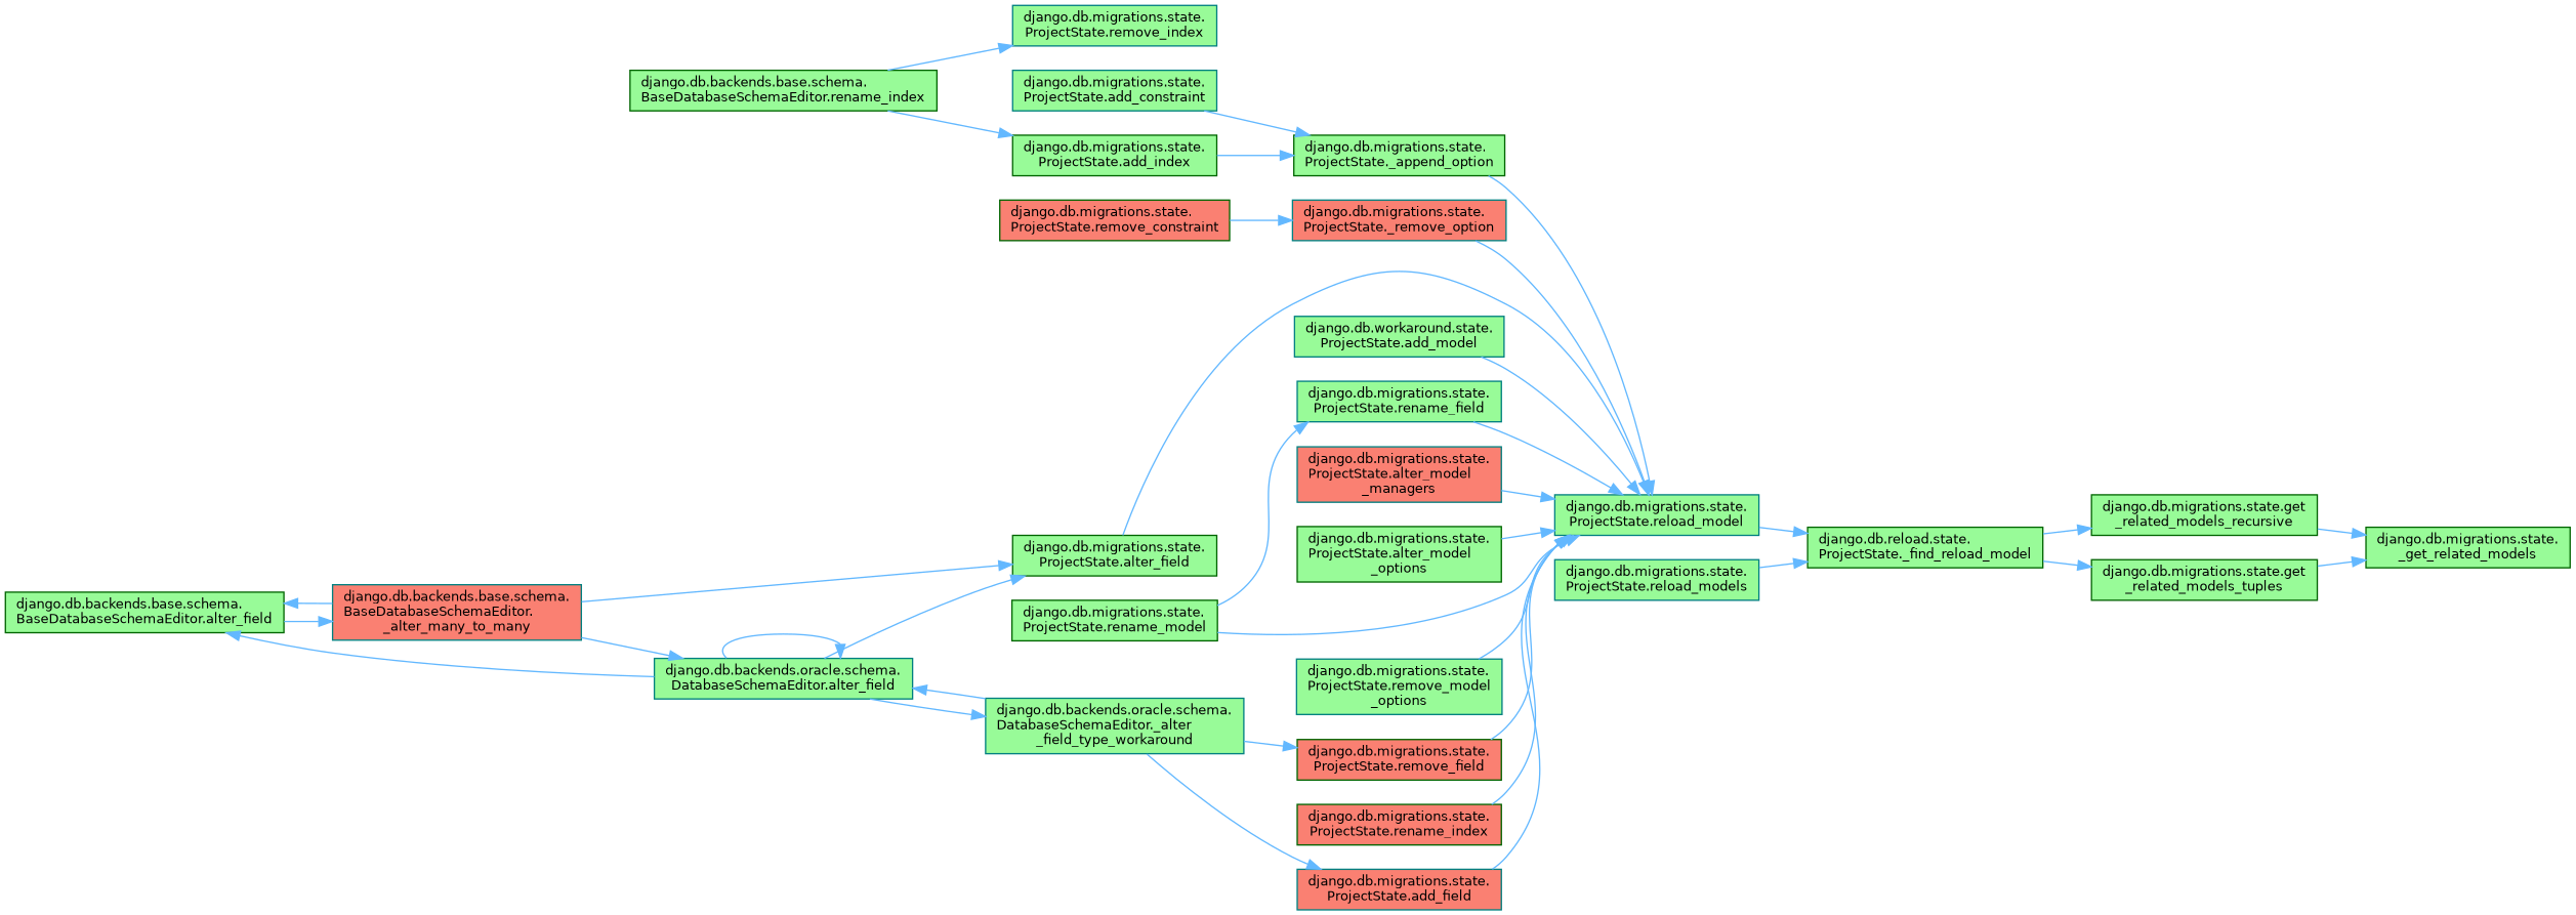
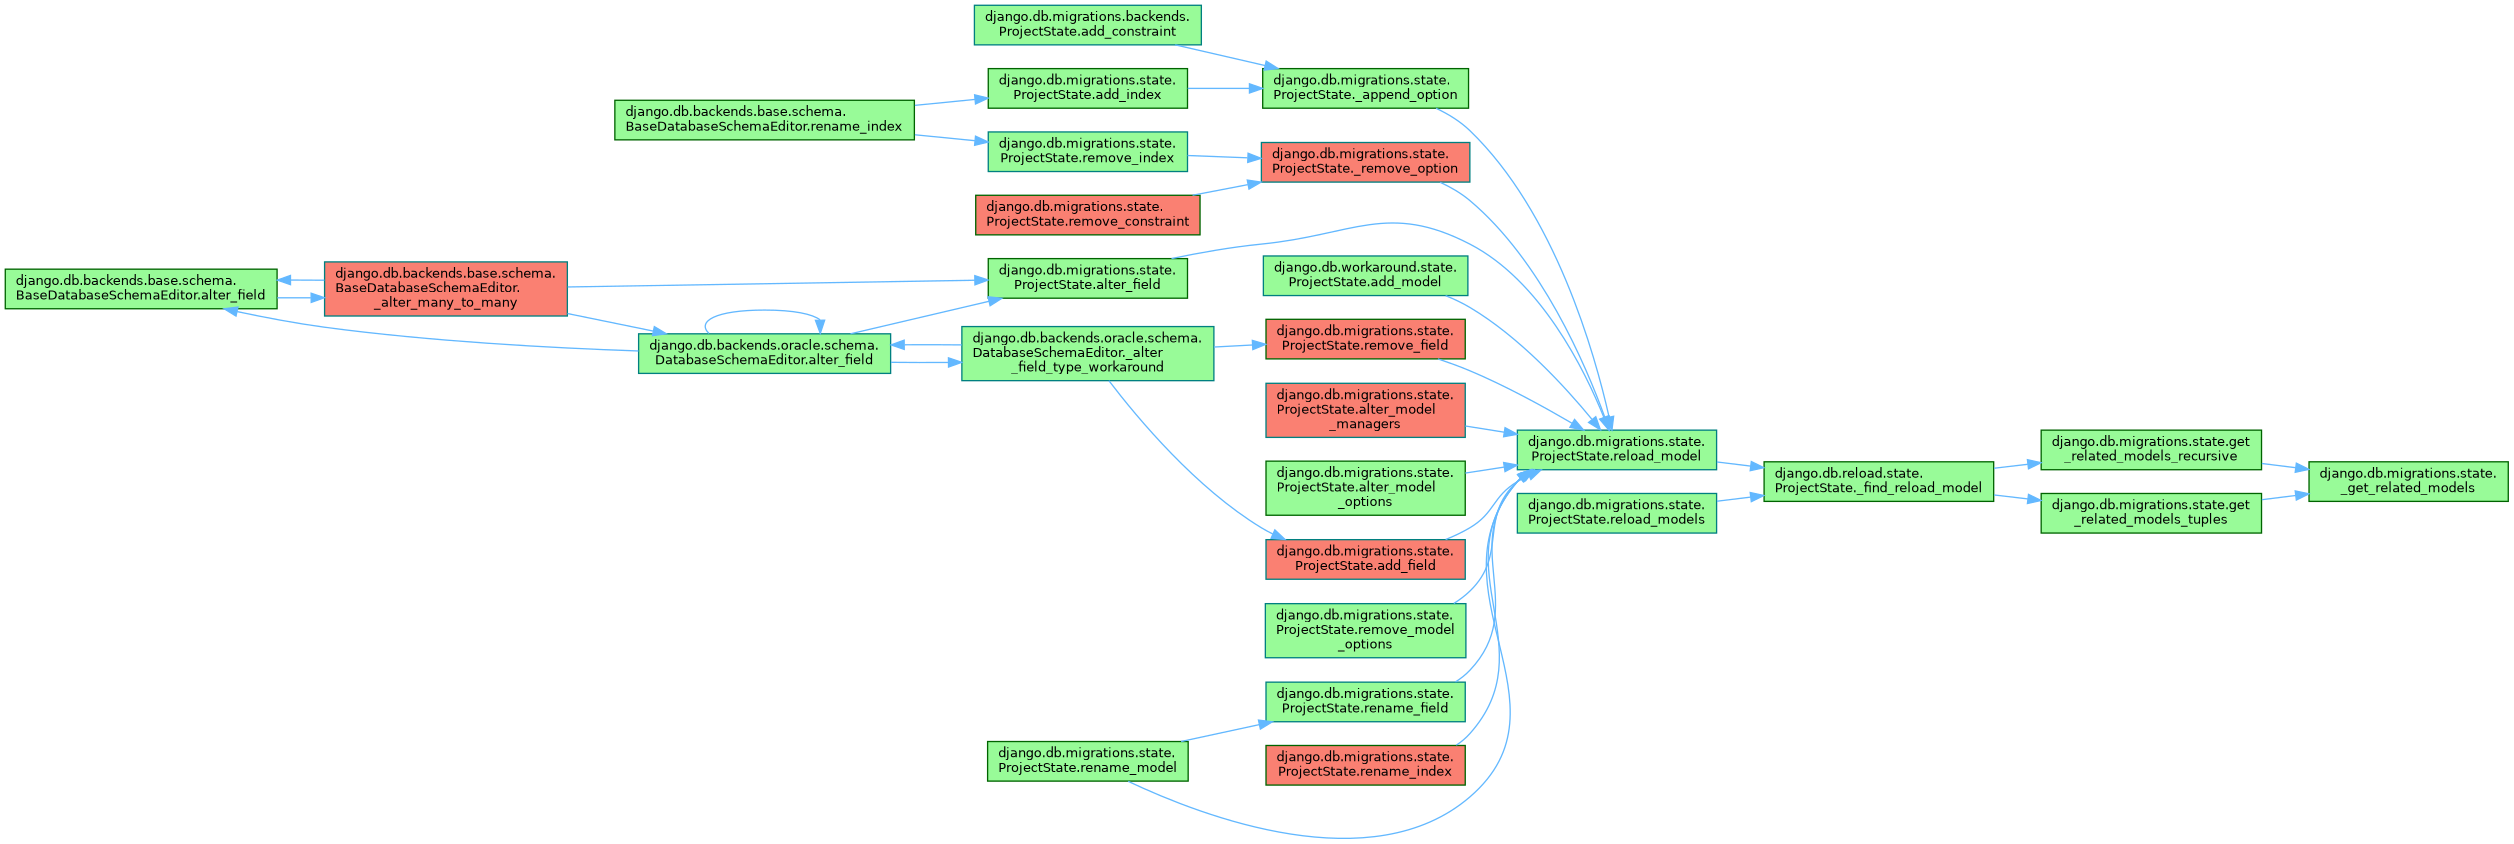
  digraph {
    rankdir=RL
    node [color=darkgreen fillcolor=palegreen fontname=Helvetica fontsize=10 shape=box style=filled]
    edge [color=steelblue1 dir=back fontname=Helvetica fontsize=10 labelfontname=Helvetica labelfontsize=10 style=solid]
    n1 [fontcolor=black height=0.2 label="django.db.migrations.state.\l_get_related_models" width=0.4]
    n2 [height=0.2 label="django.db.migrations.state.get\l_related_models_recursive" width=0.4]
    n3 [height=0.2 label="django.db.migrations.state.get\l_related_models_tuples" width=0.4]
    n4 [height=0.2 label="django.db.reload.state.\lProjectState._find_reload_model" width=0.4]
    n5 [color=teal height=0.2 label="django.db.migrations.state.\lProjectState.reload_model" width=0.4]
    n6 [color=teal height=0.2 label="django.db.migrations.state.\lProjectState.reload_models" width=0.4]
    n7 [height=0.2 label="django.db.migrations.state.\lProjectState._append_option" width=0.4]
    n8 [color=teal fillcolor=salmon height=0.2 label="django.db.migrations.state.\lProjectState._remove_option" width=0.4]
    n9 [color=teal fillcolor=salmon height=0.2 label="django.db.migrations.state.\lProjectState.add_field" width=0.4]
    n10 [color=teal height=0.2 label="django.db.workaround.state.\lProjectState.add_model" width=0.4]
    n11 [height=0.2 label="django.db.migrations.state.\lProjectState.alter_field" width=0.4]
    n12 [color=teal fillcolor=salmon height=0.2 label="django.db.migrations.state.\lProjectState.alter_model\l_managers" width=0.4]
    n13 [height=0.2 label="django.db.migrations.state.\lProjectState.alter_model\l_options" width=0.4]
    n14 [fillcolor=salmon height=0.2 label="django.db.migrations.state.\lProjectState.remove_field" width=0.4]
    n15 [color=teal height=0.2 label="django.db.migrations.state.\lProjectState.remove_model\l_options" width=0.4]
    n16 [color=teal height=0.2 label="django.db.migrations.state.\lProjectState.rename_field" width=0.4]
    n17 [fillcolor=salmon height=0.2 label="django.db.migrations.state.\lProjectState.rename_index" width=0.4]
    n18 [height=0.2 label="django.db.migrations.state.\lProjectState.rename_model" width=0.4]
-   n19 [color=teal height=0.2 label="django.db.migrations.state.\lProjectState.add_constraint" width=0.4]
+   n19 [color=teal height=0.2 label="django.db.migrations.backends.\lProjectState.add_constraint" width=0.4]
    n20 [height=0.2 label="django.db.migrations.state.\lProjectState.add_index" width=0.4]
    n21 [fillcolor=salmon height=0.2 label="django.db.migrations.state.\lProjectState.remove_constraint" width=0.4]
    n22 [color=teal height=0.2 label="django.db.migrations.state.\lProjectState.remove_index" width=0.4]
    n23 [color=teal height=0.2 label="django.db.backends.oracle.schema.\lDatabaseSchemaEditor._alter\l_field_type_workaround" width=0.4]
    n24 [color=teal height=0.2 label="django.db.backends.oracle.schema.\lDatabaseSchemaEditor.alter_field" width=0.4]
    n25 [color=teal fillcolor=salmon height=0.2 label="django.db.backends.base.schema.\lBaseDatabaseSchemaEditor.\l_alter_many_to_many" width=0.4]
    n26 [height=0.2 label="django.db.backends.base.schema.\lBaseDatabaseSchemaEditor.rename_index" width=0.4]
    n27 [height=0.2 label="django.db.backends.base.schema.\lBaseDatabaseSchemaEditor.alter_field" width=0.4]
    n1 -> n2
    n1 -> n3
    n2 -> n4
    n3 -> n4
    n4 -> n5
    n4 -> n6
    n5 -> n7
    n5 -> n8
    n5 -> n9
    n5 -> n10
    n5 -> n11
    n5 -> n12
    n5 -> n13
    n5 -> n14
    n5 -> n15
    n5 -> n16
    n5 -> n17
    n5 -> n18
    n7 -> n19
    n7 -> n20
    n8 -> n21
+   n8 -> n22
    n9 -> n23
    n11 -> n24
    n11 -> n25
    n14 -> n23
    n16 -> n18
    n20 -> n26
    n22 -> n26
    n23 -> n24
    n24 -> n23
    n24 -> n24
    n24 -> n25
    n25 -> n27
    n27 -> n24
    n27 -> n25
  }
